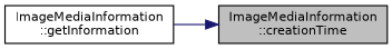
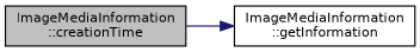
  digraph {
    rankdir=RL
    node [color=black fontname=Helvetica fontsize=10 shape=record style=filled]
    n1 [fillcolor=grey75 fontcolor=black height=0.2 label="ImageMediaInformation\l::creationTime" width=0.4]
    n2 [fillcolor=white height=0.2 label="ImageMediaInformation\l::getInformation" width=0.4]
-   n1 -> n2 [color=midnightblue dir=back fontname=Helvetica fontsize=10 labelfontname=Helvetica labelfontsize=10 style=solid]
+   n2 -> n1 [color=midnightblue dir=back fontname=Helvetica fontsize=10 labelfontname=Helvetica labelfontsize=10 style=solid]
  }
